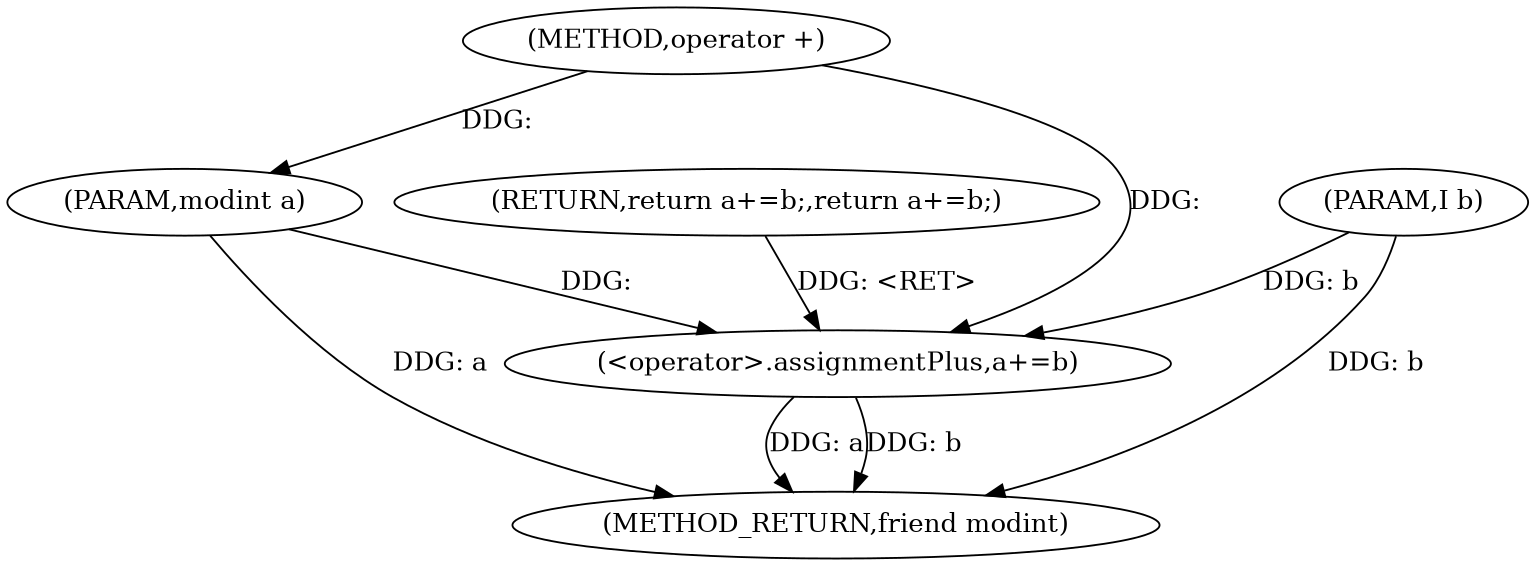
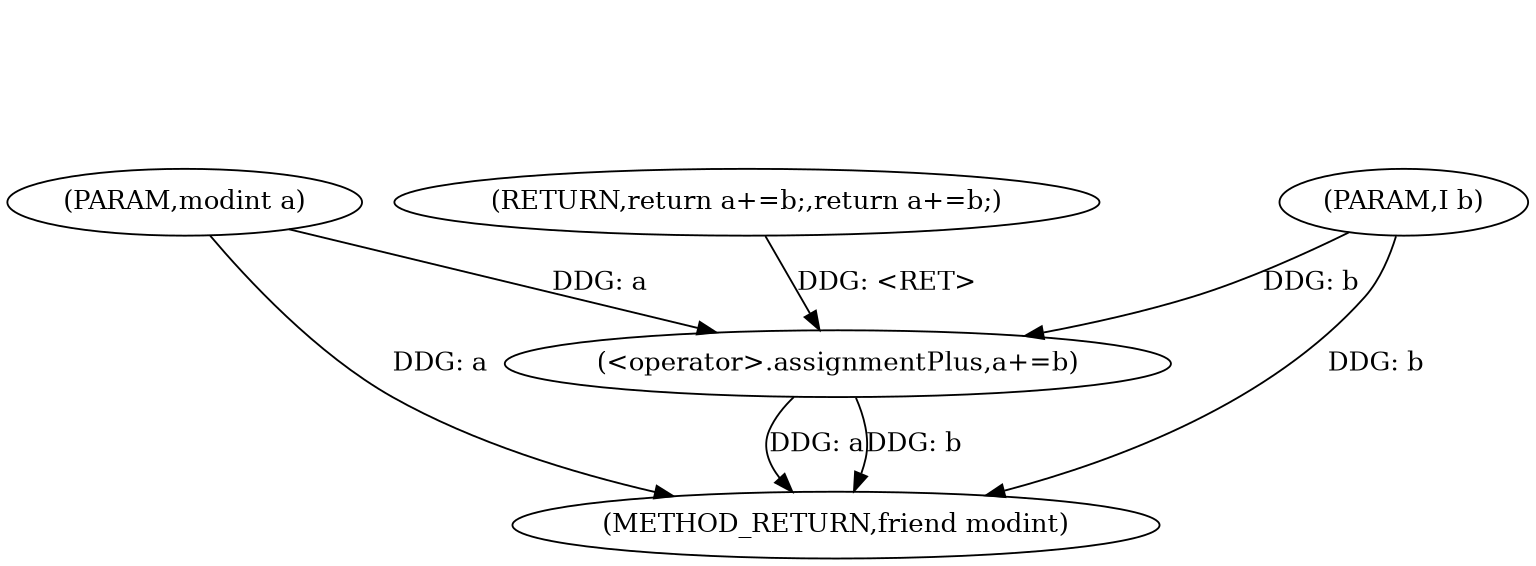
  digraph {
-   n1 [label="(METHOD,operator +)"]
    n2 [label="(PARAM,modint a)"]
    n3 [label="(<operator>.assignmentPlus,a+=b)"]
    n4 [label="(METHOD_RETURN,friend modint)"]
    n5 [label="(PARAM,I b)"]
    n6 [label="(RETURN,return a+=b;,return a+=b;)"]
-   n1 -> n2 [label="DDG: "]
-   n1 -> n3 [label="DDG: "]
-   n2 -> n3 [label="DDG: "]
+   n2 -> n3 [label="DDG: a"]
    n2 -> n4 [label="DDG: a"]
    n3 -> n4 [label="DDG: a"]
    n3 -> n4 [label="DDG: b"]
    n5 -> n3 [label="DDG: b"]
    n5 -> n4 [label="DDG: b"]
    n6 -> n3 [label="DDG: <RET>"]
  }
